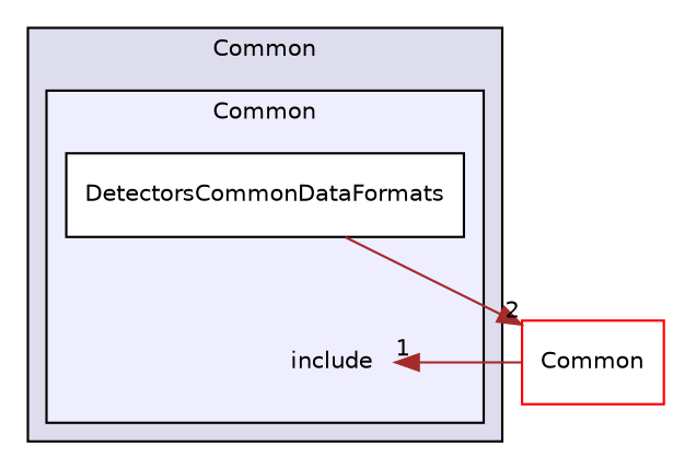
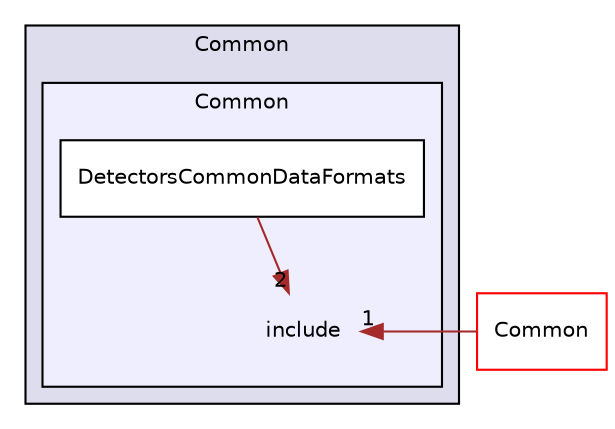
  digraph {
    compound=true
    node [fontname=Helvetica fontsize=10 shape=box]
    edge [color=brown labeldistance=1.5 labelfontname=Helvetica labelfontsize=10]
    n1 [label=include shape=plaintext]
    n2 [color=black fillcolor=white label=DetectorsCommonDataFormats style=filled]
    n3 [color=red label=Common]
    subgraph cluster_1 {
      bgcolor="#ddddee"
      fontname=Helvetica
      fontsize=10
      label=Common
      pencolor=black
      subgraph cluster_2 {
        bgcolor="#eeeeff"
        fontname=Helvetica
        fontsize=10
        label=Common
        pencolor=black
        n1
        n2
      }
    }
-   n2 -> n3 [headlabel=2]
+   n2 -> n1 [headlabel=2]
    n3 -> n1 [headlabel=1]
  }
